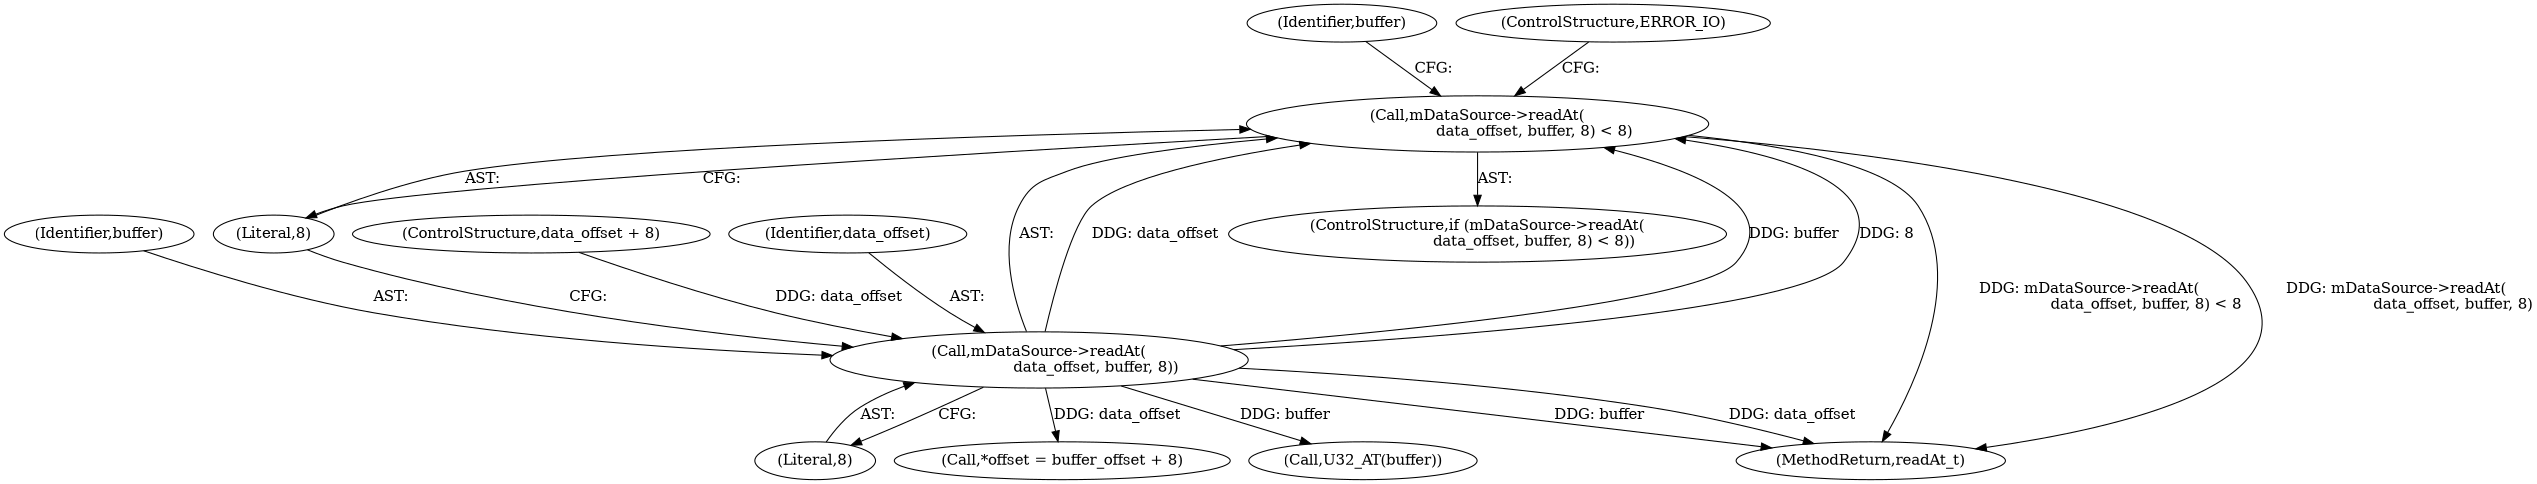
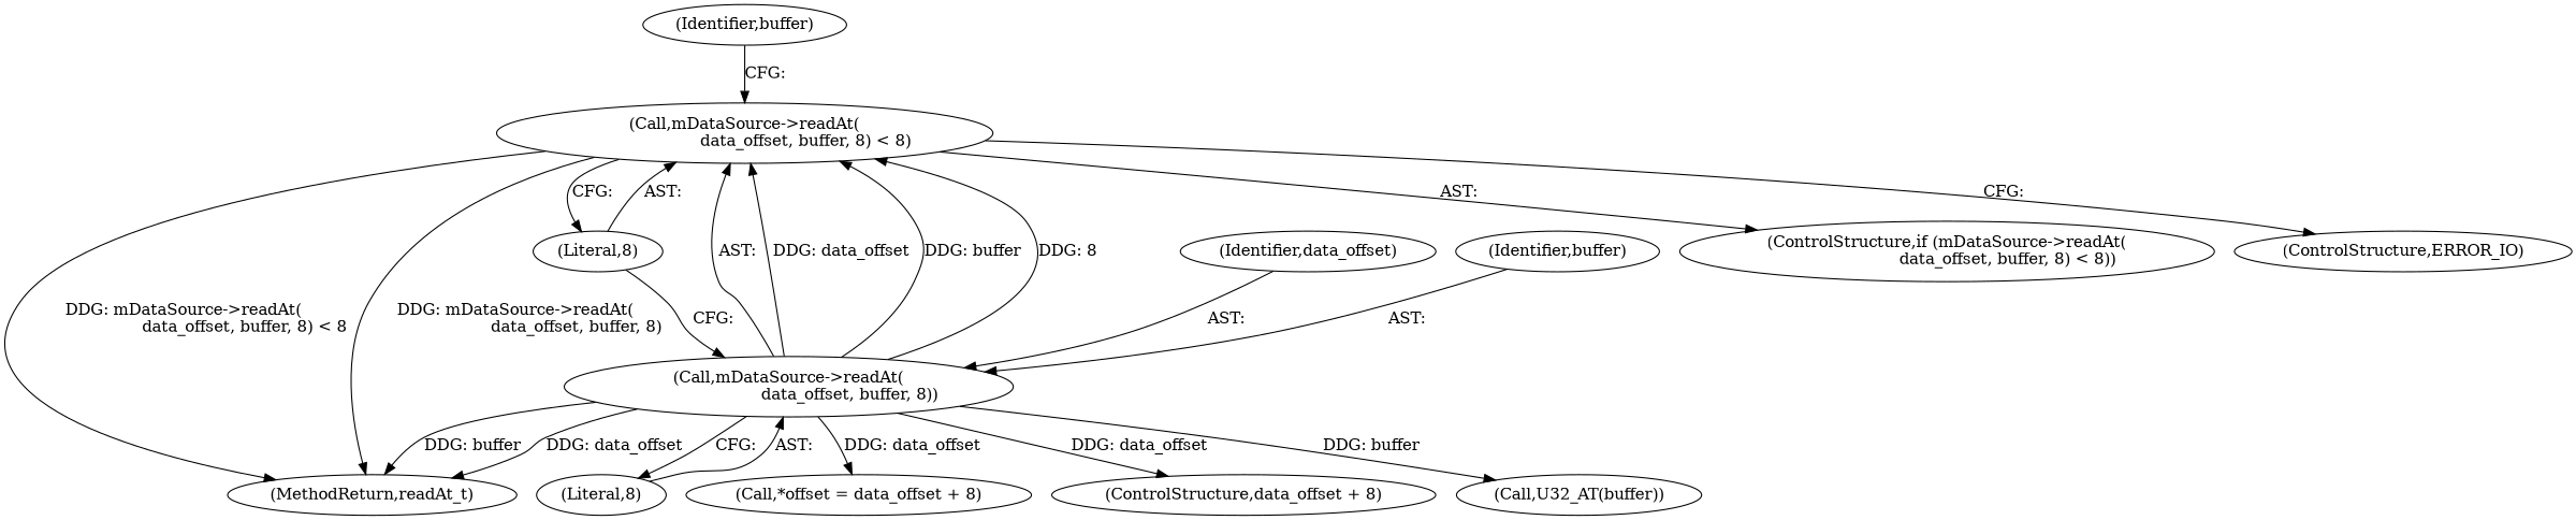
  digraph {
    n1 [label="(Call,mDataSource->readAt(\n                        data_offset, buffer, 8) < 8)"]
    n2 [label="(Literal,8)"]
    n3 [label="(MethodReturn,readAt_t)"]
    n4 [label="(ControlStructure,if (mDataSource->readAt(\n                        data_offset, buffer, 8) < 8))"]
    n5 [label="(Call,mDataSource->readAt(\n                        data_offset, buffer, 8))"]
    n6 [label="(Literal,8)"]
-   n7 [label="(Call,*offset = buffer_offset + 8)"]
+   n7 [label="(Call,*offset = data_offset + 8)"]
    n8 [label="(ControlStructure,data_offset + 8)"]
    n9 [label="(Call,U32_AT(buffer))"]
    n10 [label="(Identifier,data_offset)"]
    n11 [label="(Identifier,buffer)"]
    n12 [label="(Identifier,buffer)"]
    n13 [label="(ControlStructure,ERROR_IO)"]
    n1 -> n2 [label="CFG: "]
    n1 -> n3 [label="DDG: mDataSource->readAt(\n                        data_offset, buffer, 8) < 8"]
    n1 -> n3 [label="DDG: mDataSource->readAt(\n                        data_offset, buffer, 8)"]
    n1 -> n4 [label="AST: "]
    n2 -> n1 [label="AST: "]
    n2 -> n5 [label="CFG: "]
    n5 -> n1 [label="AST: "]
    n5 -> n1 [label="DDG: data_offset"]
    n5 -> n1 [label="DDG: buffer"]
    n5 -> n1 [label="DDG: 8"]
    n5 -> n3 [label="DDG: buffer"]
    n5 -> n3 [label="DDG: data_offset"]
    n5 -> n6 [label="CFG: "]
    n5 -> n7 [label="DDG: data_offset"]
-   n8 -> n5 [label="DDG: data_offset"]
+   n5 -> n8 [label="DDG: data_offset"]
    n5 -> n9 [label="DDG: buffer"]
    n6 -> n5 [label="AST: "]
    n10 -> n5 [label="AST: "]
    n11 -> n5 [label="AST: "]
    n12 -> n1 [label="CFG: "]
-   n13 -> n1 [label="CFG: "]
+   n1 -> n13 [label="CFG: "]
  }
